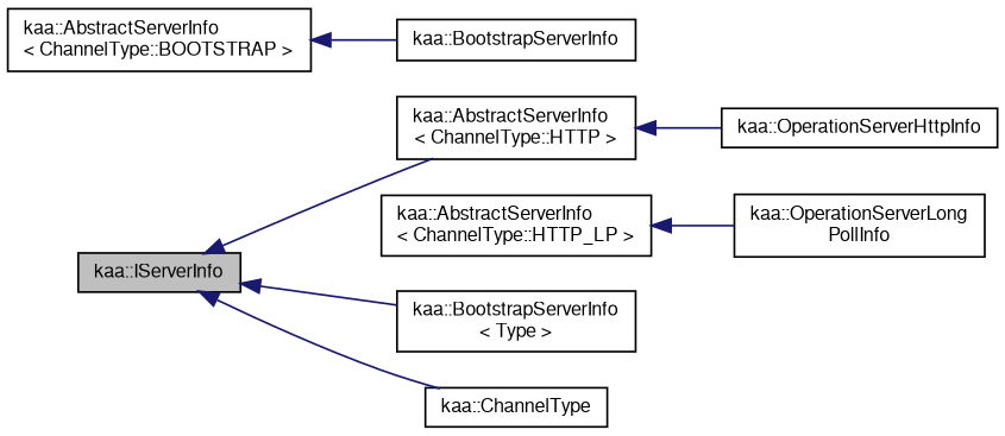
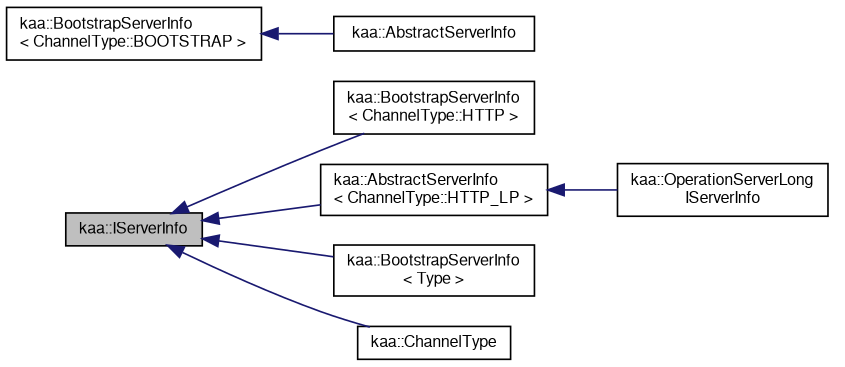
  digraph {
    rankdir=LR
    node [color=black fontname=FreeSans fontsize=10 shape=record]
    edge [color=midnightblue dir=back fontname=FreeSans fontsize=10 labelfontname=FreeSans labelfontsize=10 style=solid]
    n1 [fillcolor=grey75 fontcolor=black height=0.2 label="kaa::IServerInfo" style=filled width=0.4]
-   n2 [height=0.2 label="kaa::AbstractServerInfo\l\< ChannelType::HTTP \>" width=0.4]
+   n2 [height=0.2 label="kaa::BootstrapServerInfo\l\< ChannelType::HTTP \>" width=0.4]
    n3 [height=0.2 label="kaa::AbstractServerInfo\l\< ChannelType::HTTP_LP \>" width=0.4]
    n4 [height=0.2 label="kaa::BootstrapServerInfo\l\< Type \>" width=0.4]
    n5 [height=0.2 label="kaa::ChannelType" width=0.4]
-   n6 [height=0.2 label="kaa::AbstractServerInfo\l\< ChannelType::BOOTSTRAP \>" width=0.4]
-   n7 [height=0.2 label="kaa::BootstrapServerInfo" width=0.4]
-   n8 [height=0.2 label="kaa::OperationServerHttpInfo" width=0.4]
-   n9 [height=0.2 label="kaa::OperationServerLong\lPollInfo" width=0.4]
+   n6 [height=0.2 label="kaa::BootstrapServerInfo\l\< ChannelType::BOOTSTRAP \>" width=0.4]
+   n7 [height=0.2 label="kaa::AbstractServerInfo" width=0.4]
+   n9 [height=0.2 label="kaa::OperationServerLong\lIServerInfo" width=0.4]
    n1 -> n2
+   n1 -> n3
    n1 -> n4
    n1 -> n5
-   n2 -> n8
    n3 -> n9
    n6 -> n7
  }
